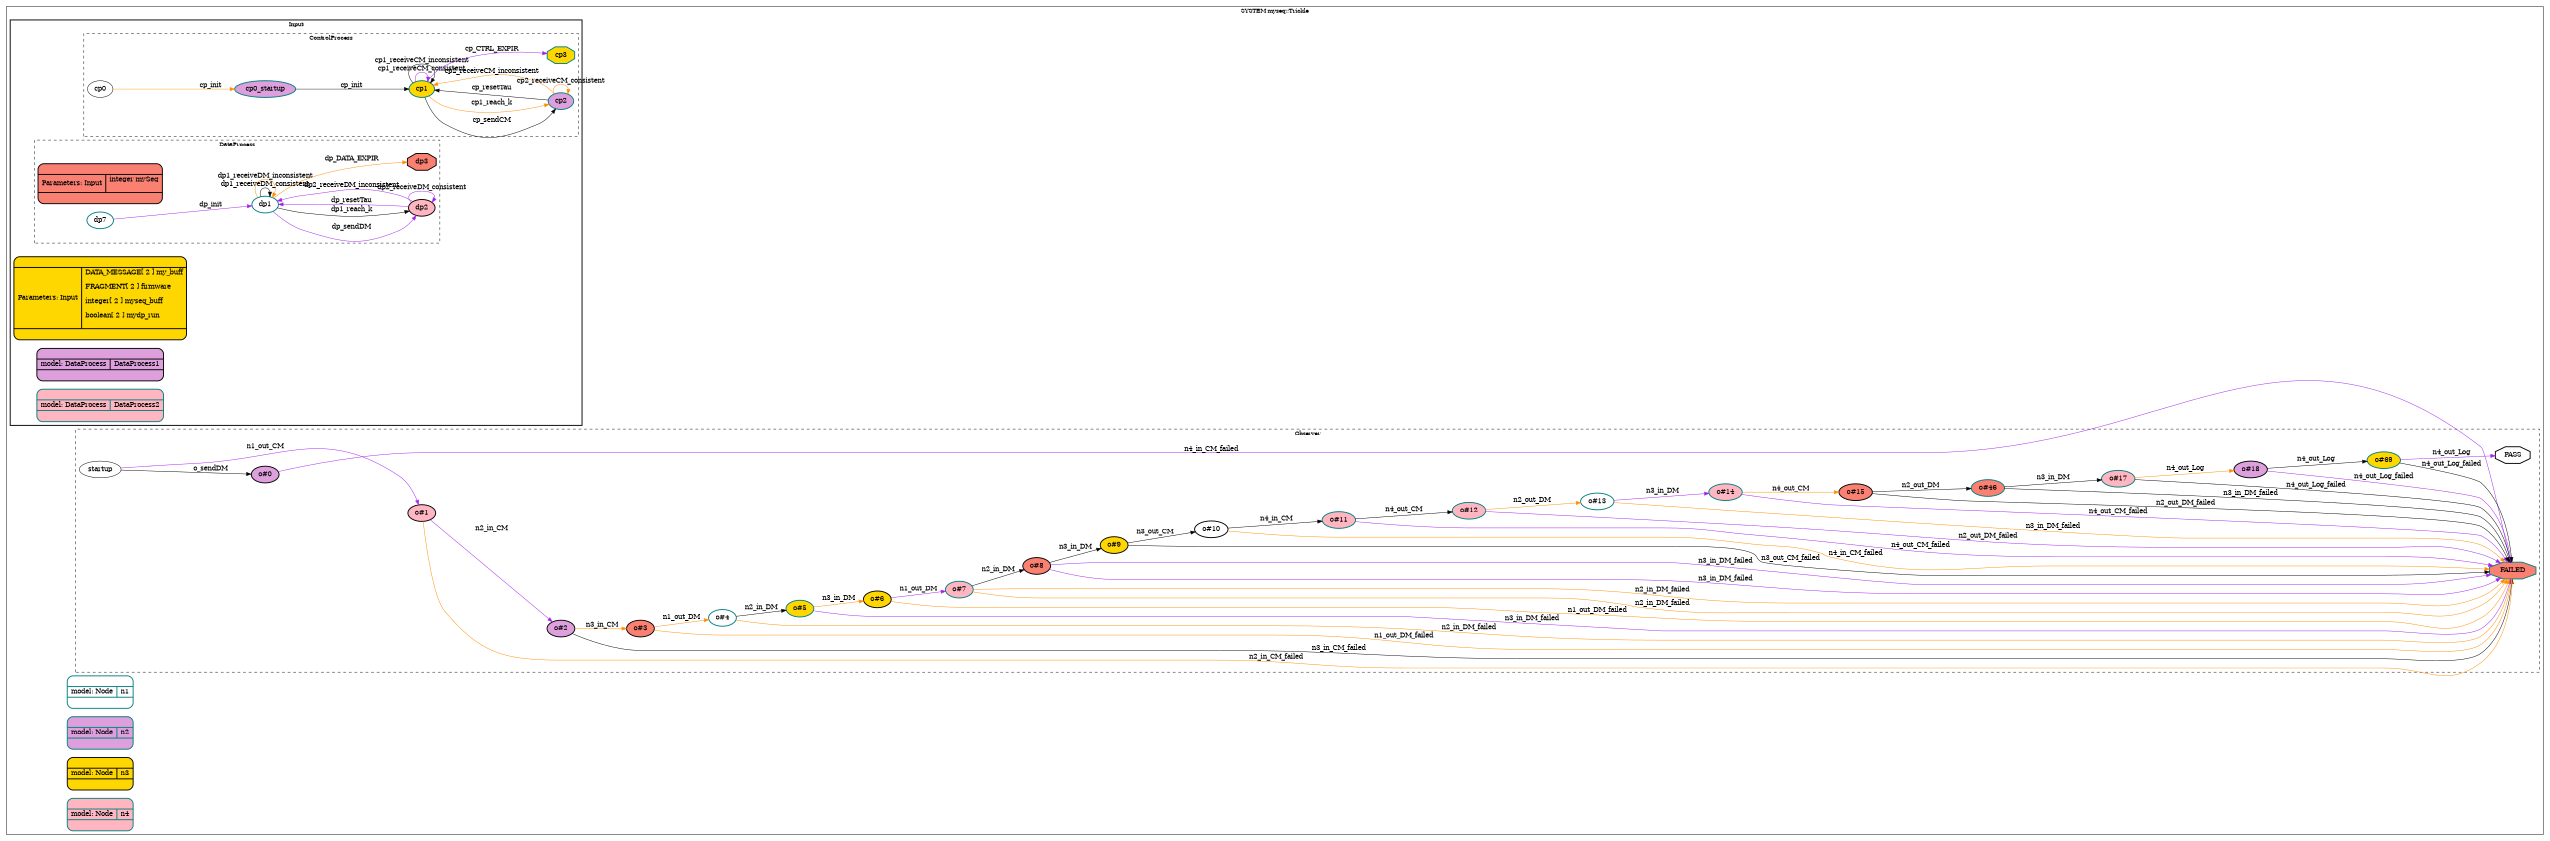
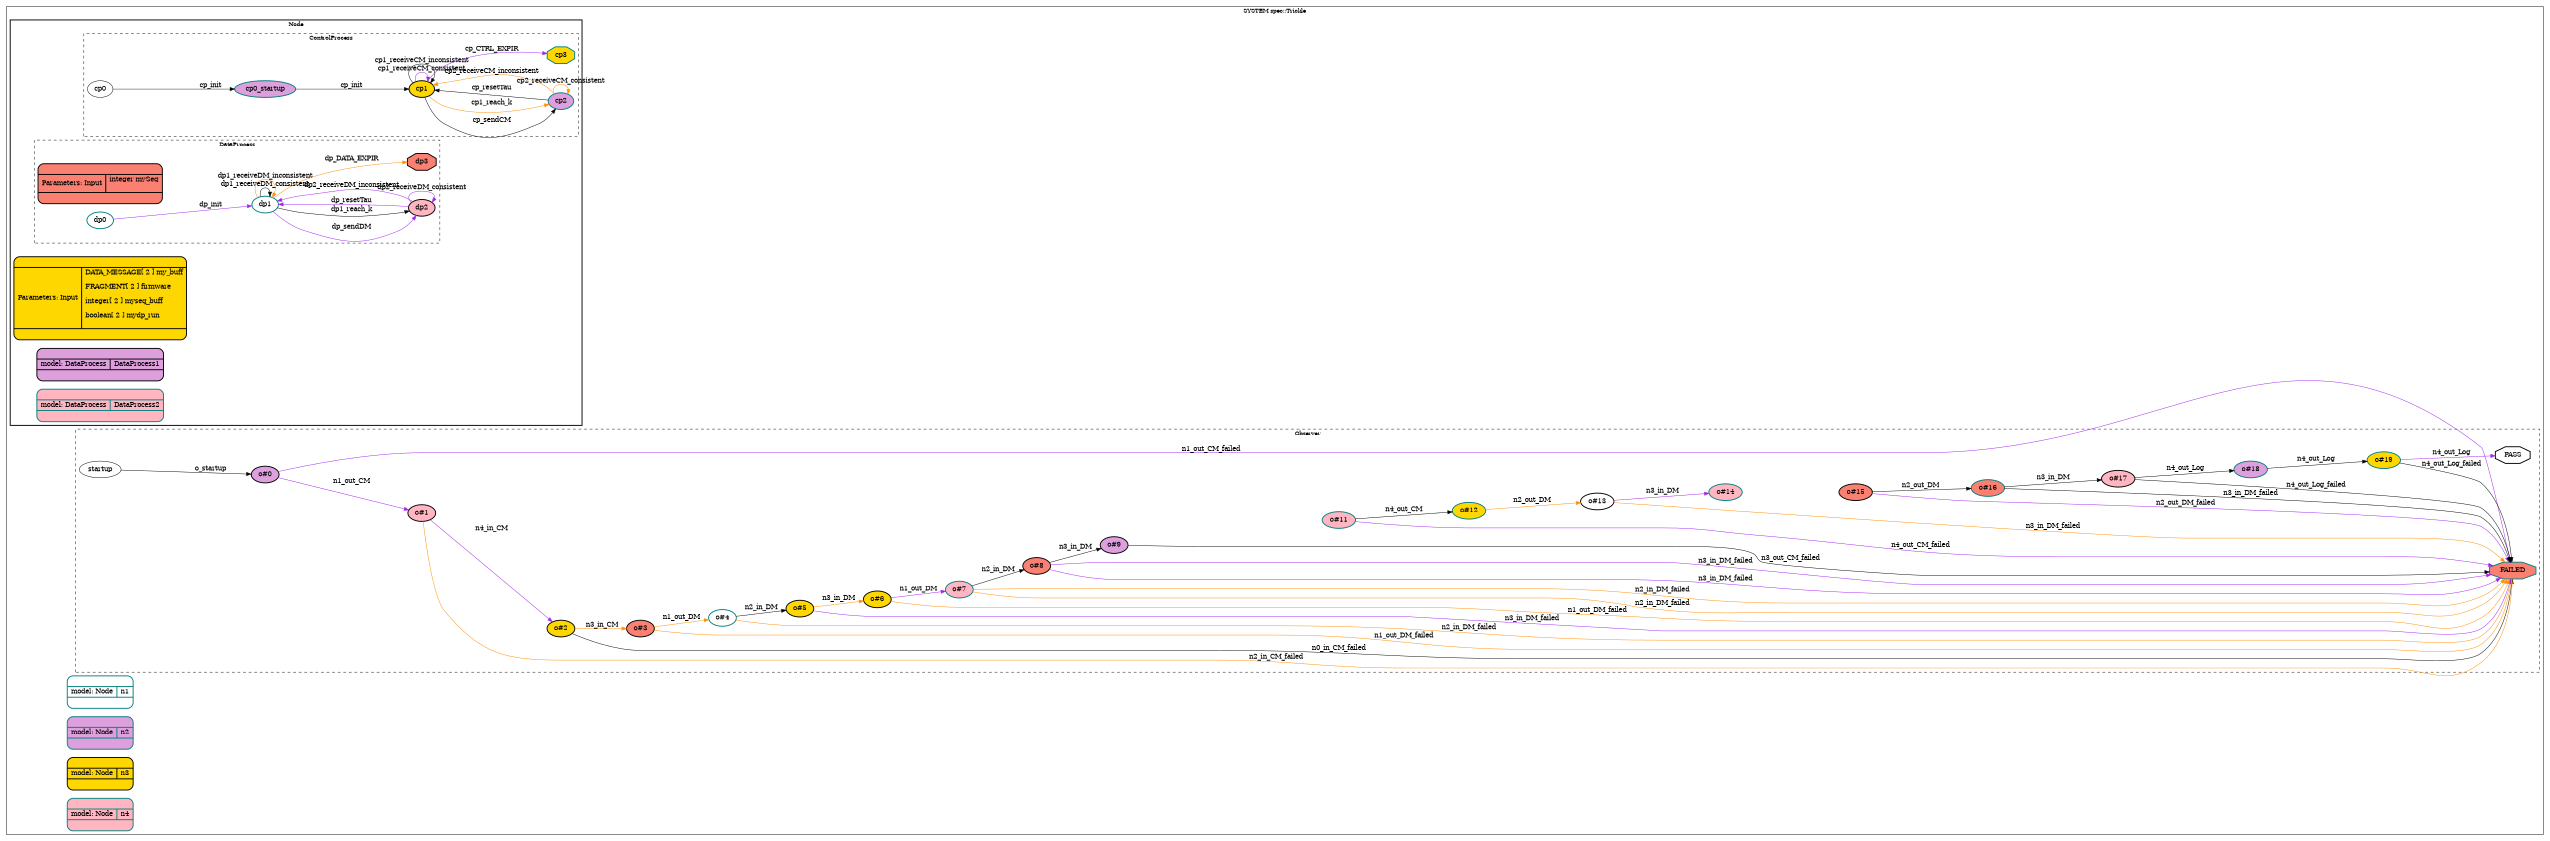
  digraph {
    compound=true
    fontsize=12
    rankdir=LR
    node [color=black shape=ellipse style="bold,filled" fillcolor=white]
    edge [color=black]
    n1 [color=white label=ControlProcess shape=point style=invisible fillcolor=""]
    n2 [label=cp0 shape=oval style=filled]
    n3 [color=teal fillcolor=plum label=cp0_startup]
-   n4 [color=teal fillcolor=gold label=cp1]
+   n4 [fillcolor=gold label=cp1]
    n5 [color=teal fillcolor=plum label=cp2]
    n6 [color=teal fillcolor=gold label=cp3 shape=octagon]
    n7 [color=white label=DataProcess shape=point style=invisible fillcolor=""]
    n8 [fillcolor=salmon label="|{Parameters: Input|integer mySeq\l\n}|" shape=Mrecord]
-   n9 [color=teal label=dp7]
+   n9 [color=teal label=dp0]
    n10 [color=teal label=dp1]
    n11 [fillcolor=lightpink label=dp2]
    n12 [fillcolor=salmon label=dp3 shape=octagon]
    n13 [color=white label="Node" shape=point style=invisible fillcolor=""]
    n14 [fillcolor=gold label="|{Parameters: Input|DATA_MESSAGE[ 2 ] my_buff\l\nFRAGMENT[ 2 ] firmware\l\ninteger[ 2 ] myseq_buff\l\nboolean[ 2 ] mydp_run\l\n}|" shape=Mrecord]
    n15 [fillcolor=plum label="|{model: DataProcess|DataProcess1}|" shape=Mrecord]
    n16 [color=teal fillcolor=lightpink label="|{model: DataProcess|DataProcess2}|" shape=Mrecord]
    n17 [color=white label=Observer shape=point style=invisible fillcolor=""]
    n18 [label=startup shape=oval style=filled]
    n19 [fillcolor=plum label="o#0"]
    n20 [fillcolor=lightpink label="o#1"]
    n21 [color=teal fillcolor=salmon label=FAILED shape=octagon]
-   n22 [fillcolor=plum label="o#2"]
+   n22 [fillcolor=gold label="o#2"]
    n23 [fillcolor=salmon label="o#3"]
    n24 [color=teal label="o#4"]
-   n25 [color=teal fillcolor=gold label="o#5"]
+   n25 [fillcolor=gold label="o#5"]
    n26 [fillcolor=gold label="o#6"]
    n27 [color=teal fillcolor=lightpink label="o#7"]
    n28 [fillcolor=salmon label="o#8"]
-   n29 [fillcolor=gold label="o#9"]
-   n30 [label="o#10"]
+   n29 [fillcolor=plum label="o#9"]
    n31 [color=teal fillcolor=lightpink label="o#11"]
-   n32 [color=teal fillcolor=lightpink label="o#12"]
-   n33 [color=teal label="o#13"]
+   n32 [color=teal fillcolor=gold label="o#12"]
+   n33 [label="o#13"]
    n34 [color=teal fillcolor=lightpink label="o#14"]
    n35 [fillcolor=salmon label="o#15"]
-   n36 [color=teal fillcolor=salmon label="o#46"]
-   n37 [color=teal fillcolor=lightpink label="o#17"]
-   n38 [fillcolor=plum label="o#18"]
-   n39 [color=teal fillcolor=gold label="o#69"]
+   n36 [color=teal fillcolor=salmon label="o#16"]
+   n37 [fillcolor=lightpink label="o#17"]
+   n38 [color=teal fillcolor=plum label="o#18"]
+   n39 [color=teal fillcolor=gold label="o#19"]
    n40 [label=PASS shape=octagon]
    n41 [color=teal label="|{model: Node|n1}|" shape=Mrecord]
    n42 [color=teal fillcolor=plum label="|{model: Node|n2}|" shape=Mrecord]
    n43 [fillcolor=gold label="|{model: Node|n3}|" shape=Mrecord]
    n44 [color=teal fillcolor=lightpink label="|{model: Node|n4}|" shape=Mrecord]
    subgraph cluster_1 {
-     label="SYSTEM myseq::Trickle"
+     label="SYSTEM spec::Trickle"
      n41
      n42
      n43
      n44
      subgraph cluster_2 {
-       label=Input
+       label="Node"
        style=bold
        n13
        n14
        n15
        n16
        subgraph cluster_3 {
          label=ControlProcess
          style=dashed
          n1
          n2
          n3
          n4
          n5
          n6
        }
        subgraph cluster_4 {
          label=DataProcess
          style=dashed
          n7
          n8
          n9
          n10
          n11
          n12
        }
      }
      subgraph cluster_5 {
        label=Observer
        style=dashed
        n17
        n18
        n19
        n20
        n21
        n22
        n23
        n24
        n25
        n26
        n27
        n28
        n29
-       n30
        n31
        n32
        n33
        n34
        n35
        n36
        n37
        n38
        n39
        n40
      }
    }
-   n2 -> n3 [color=darkorange label=cp_init]
+   n2 -> n3 [label=cp_init]
    n3 -> n4 [label=cp_init]
    n4 -> n4 [color=purple label=cp1_receiveCM_consistent]
    n4 -> n4 [label=cp1_receiveCM_inconsistent]
    n4 -> n5 [label=cp_sendCM]
    n4 -> n5 [color=darkorange label=cp1_reach_k]
    n4 -> n6 [color=purple label=cp_CTRL_EXPIR]
    n5 -> n4 [label=cp_resetTau]
    n5 -> n4 [color=darkorange label=cp2_receiveCM_inconsistent]
    n5 -> n5 [color=darkorange label=cp2_receiveCM_consistent]
    n9 -> n10 [color=purple label=dp_init]
    n10 -> n10 [label=dp1_receiveDM_consistent]
    n10 -> n10 [color=darkorange label=dp1_receiveDM_inconsistent]
    n10 -> n11 [color=purple label=dp_sendDM]
    n10 -> n11 [label=dp1_reach_k]
    n10 -> n12 [color=darkorange label=dp_DATA_EXPIR]
    n11 -> n10 [color=purple label=dp_resetTau]
    n11 -> n10 [color=purple label=dp2_receiveDM_inconsistent]
    n11 -> n11 [color=purple label=dp2_receiveDM_consistent]
-   n18 -> n19 [label=o_sendDM]
-   n18 -> n20 [color=purple label=n1_out_CM]
-   n19 -> n21 [color=purple label=n4_in_CM_failed]
+   n18 -> n19 [label=o_startup]
+   n19 -> n20 [color=purple label=n1_out_CM]
+   n19 -> n21 [color=purple label=n1_out_CM_failed]
    n20 -> n21 [color=darkorange label=n2_in_CM_failed]
-   n20 -> n22 [color=purple label=n2_in_CM]
-   n22 -> n21 [label=n3_in_CM_failed]
+   n20 -> n22 [color=purple label=n4_in_CM]
+   n22 -> n21 [label=n0_in_CM_failed]
    n22 -> n23 [color=darkorange label=n3_in_CM]
    n23 -> n21 [color=darkorange label=n1_out_DM_failed]
    n23 -> n24 [color=darkorange label=n1_out_DM]
    n24 -> n21 [color=darkorange label=n2_in_DM_failed]
    n24 -> n25 [label=n2_in_DM]
    n25 -> n21 [color=purple label=n3_in_DM_failed]
    n25 -> n26 [color=darkorange label=n3_in_DM]
    n26 -> n21 [color=darkorange label=n1_out_DM_failed]
    n26 -> n27 [color=purple label=n1_out_DM]
    n27 -> n21 [color=darkorange label=n2_in_DM_failed]
    n27 -> n21 [color=darkorange label=n2_in_DM_failed]
    n27 -> n28 [label=n2_in_DM]
    n28 -> n21 [color=purple label=n3_in_DM_failed]
    n28 -> n21 [color=purple label=n3_in_DM_failed]
    n28 -> n29 [label=n3_in_DM]
    n29 -> n21 [label=n3_out_CM_failed]
-   n29 -> n30 [label=n3_out_CM]
-   n30 -> n21 [color=darkorange label=n4_in_CM_failed]
-   n30 -> n31 [label=n4_in_CM]
    n31 -> n21 [color=purple label=n4_out_CM_failed]
    n31 -> n32 [label=n4_out_CM]
-   n32 -> n21 [color=purple label=n2_out_DM_failed]
    n32 -> n33 [color=darkorange label=n2_out_DM]
    n33 -> n21 [color=darkorange label=n3_in_DM_failed]
    n33 -> n34 [color=purple label=n3_in_DM]
-   n34 -> n21 [color=purple label=n4_out_CM_failed]
-   n34 -> n35 [color=darkorange label=n4_out_CM]
-   n35 -> n21 [label=n2_out_DM_failed]
+   n35 -> n21 [color=purple label=n2_out_DM_failed]
    n35 -> n36 [label=n2_out_DM]
    n36 -> n21 [label=n3_in_DM_failed]
    n36 -> n37 [label=n3_in_DM]
    n37 -> n21 [label=n4_out_Log_failed]
-   n37 -> n38 [color=darkorange label=n4_out_Log]
-   n38 -> n21 [color=purple label=n4_out_Log_failed]
+   n37 -> n38 [label=n4_out_Log]
    n38 -> n39 [label=n4_out_Log]
    n39 -> n21 [label=n4_out_Log_failed]
    n39 -> n40 [color=purple label=n4_out_Log]
  }
